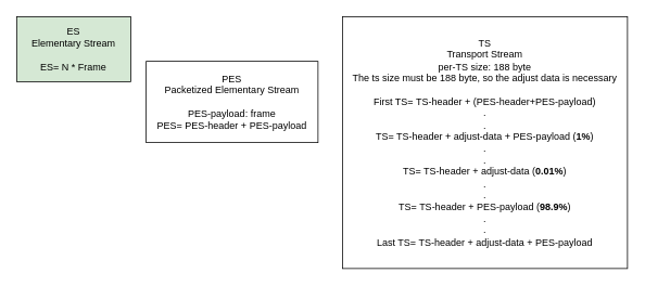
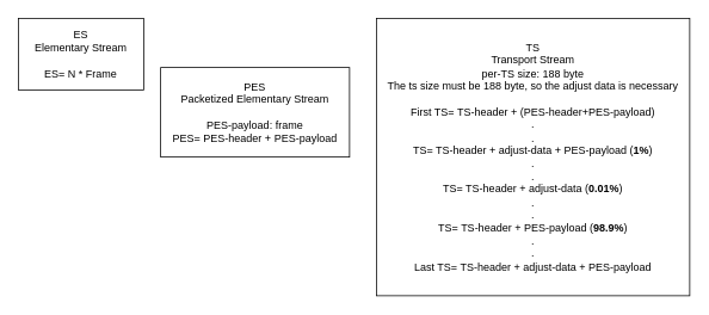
  <mxCell id="0" />
  <mxCell id="1" parent="0" />
- <mxCell id="2" value="ES&lt;br&gt;Elementary Stream&lt;br&gt;&lt;br&gt;ES= N * Frame" style="rounded=0;whiteSpace=wrap;html=1;fillColor=#d5e8d4;" vertex="1" parent="1"><mxGeometry x="20" y="20" width="140" height="80" as="geometry" /></mxCell>
+ <mxCell id="2" value="ES&lt;br&gt;Elementary Stream&lt;br&gt;&lt;br&gt;ES= N * Frame" style="rounded=0;whiteSpace=wrap;html=1;" vertex="1" parent="1"><mxGeometry x="20" y="20" width="140" height="80" as="geometry" /></mxCell>
  <mxCell id="3" value="PES&lt;br&gt;Packetized Elementary Stream&lt;br&gt;&lt;br&gt;PES-payload: frame&lt;br&gt;PES= PES-header + PES-payload" style="rounded=0;whiteSpace=wrap;html=1;" vertex="1" parent="1"><mxGeometry x="179" y="75" width="211" height="100" as="geometry" /></mxCell>
  <mxCell id="4" value="TS&lt;br&gt;Transport Stream&lt;br&gt;per-TS size: 188 byte&lt;br&gt;The ts size must be 188 byte, so the adjust data is necessary&lt;br&gt;&lt;br&gt;First TS= TS-header + (PES-header+PES-payload)&lt;br&gt;.&lt;br&gt;.&lt;br&gt;TS= TS-header + adjust-data + PES-payload (&lt;b&gt;1%&lt;/b&gt;)&lt;br&gt;.&lt;br&gt;.&lt;br&gt;TS= TS-header + adjust-data (&lt;b&gt;0.01%&lt;/b&gt;)&lt;br&gt;.&lt;br&gt;.&lt;br&gt;TS= TS-header + PES-payload (&lt;b&gt;98.9%&lt;/b&gt;)&lt;br&gt;.&lt;br&gt;.&lt;br&gt;Last TS= TS-header + adjust-data + PES-payload" style="rounded=0;whiteSpace=wrap;html=1;" vertex="1" parent="1"><mxGeometry x="420" y="20" width="350" height="310" as="geometry" /></mxCell>
